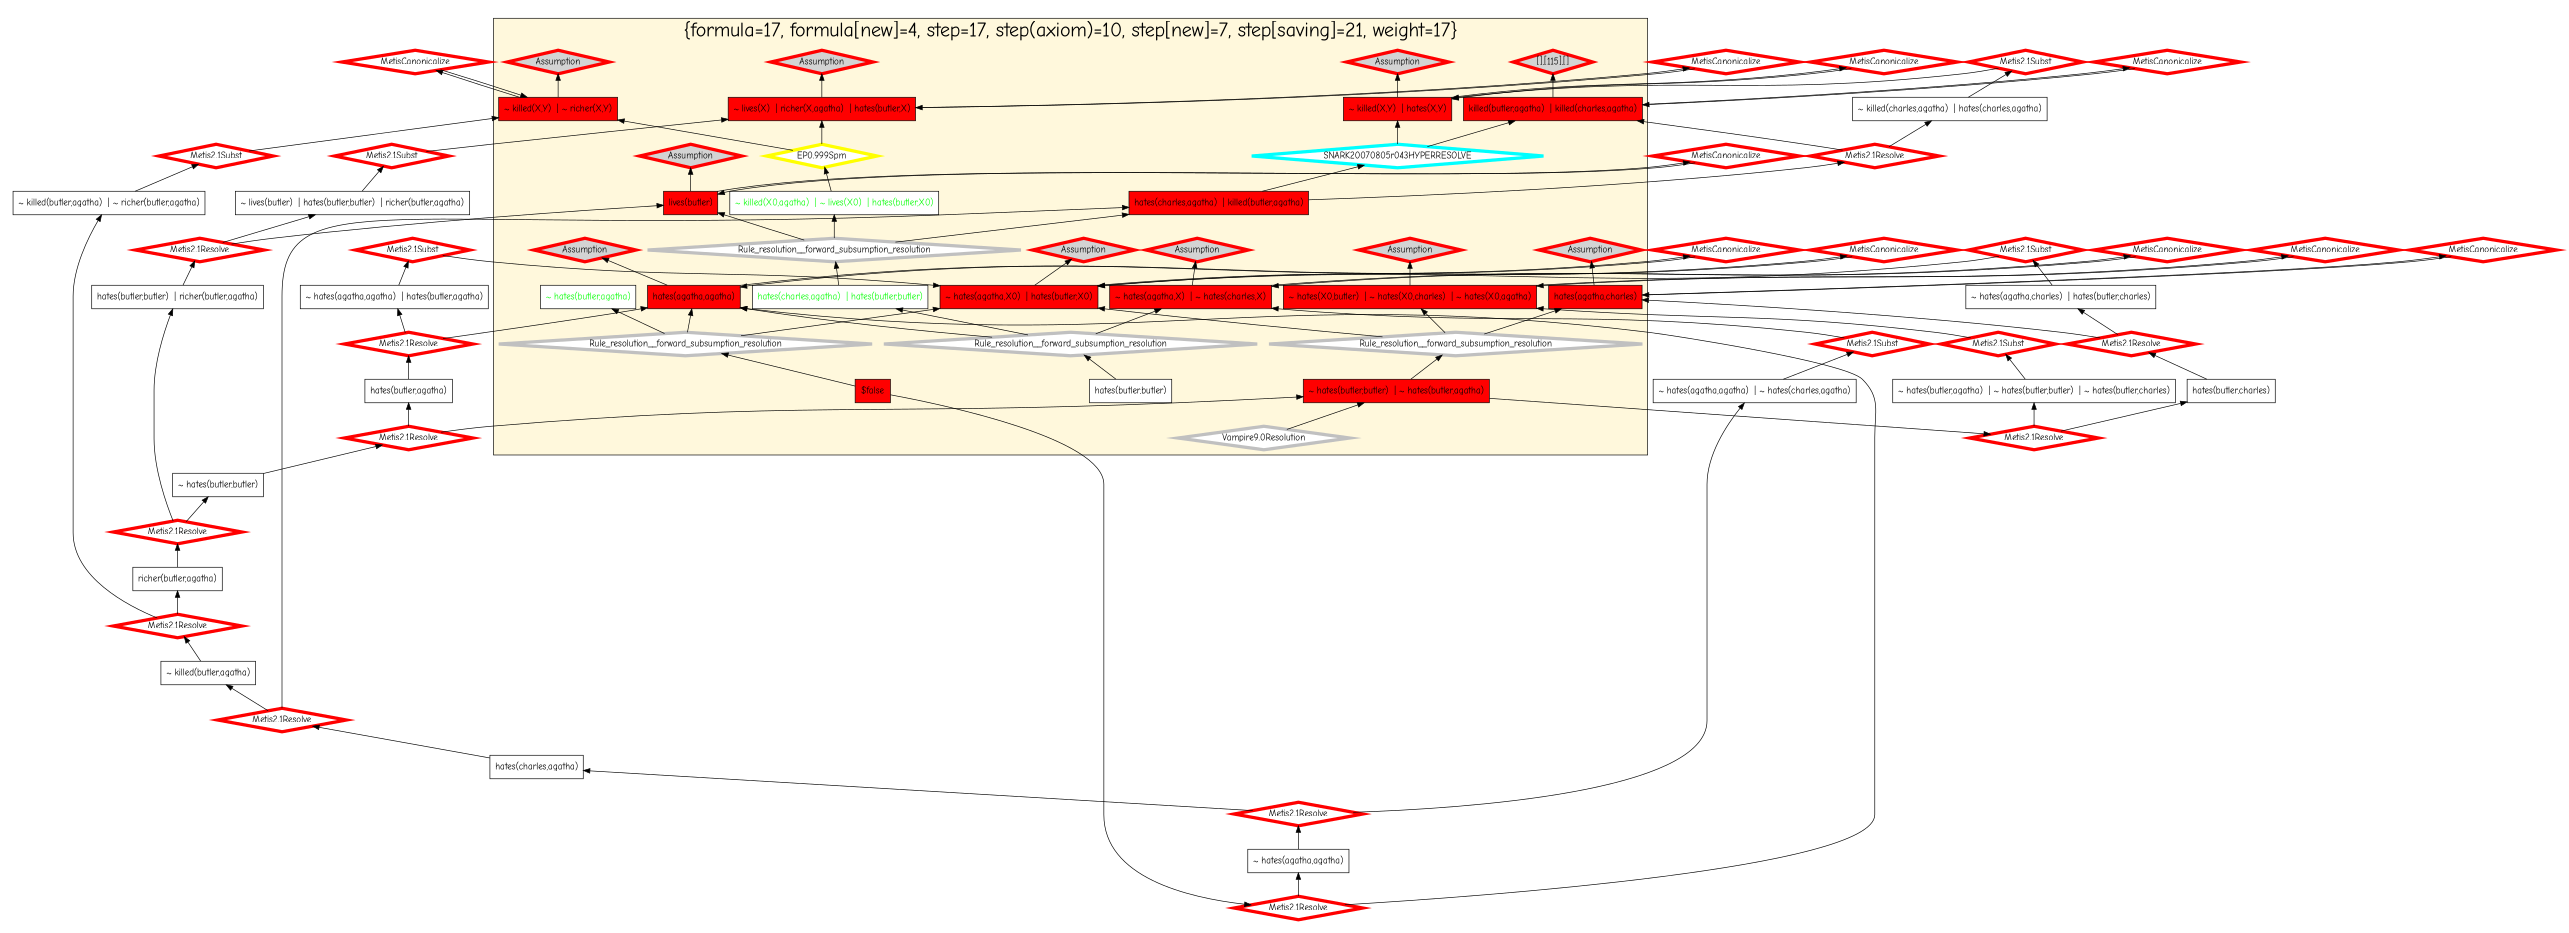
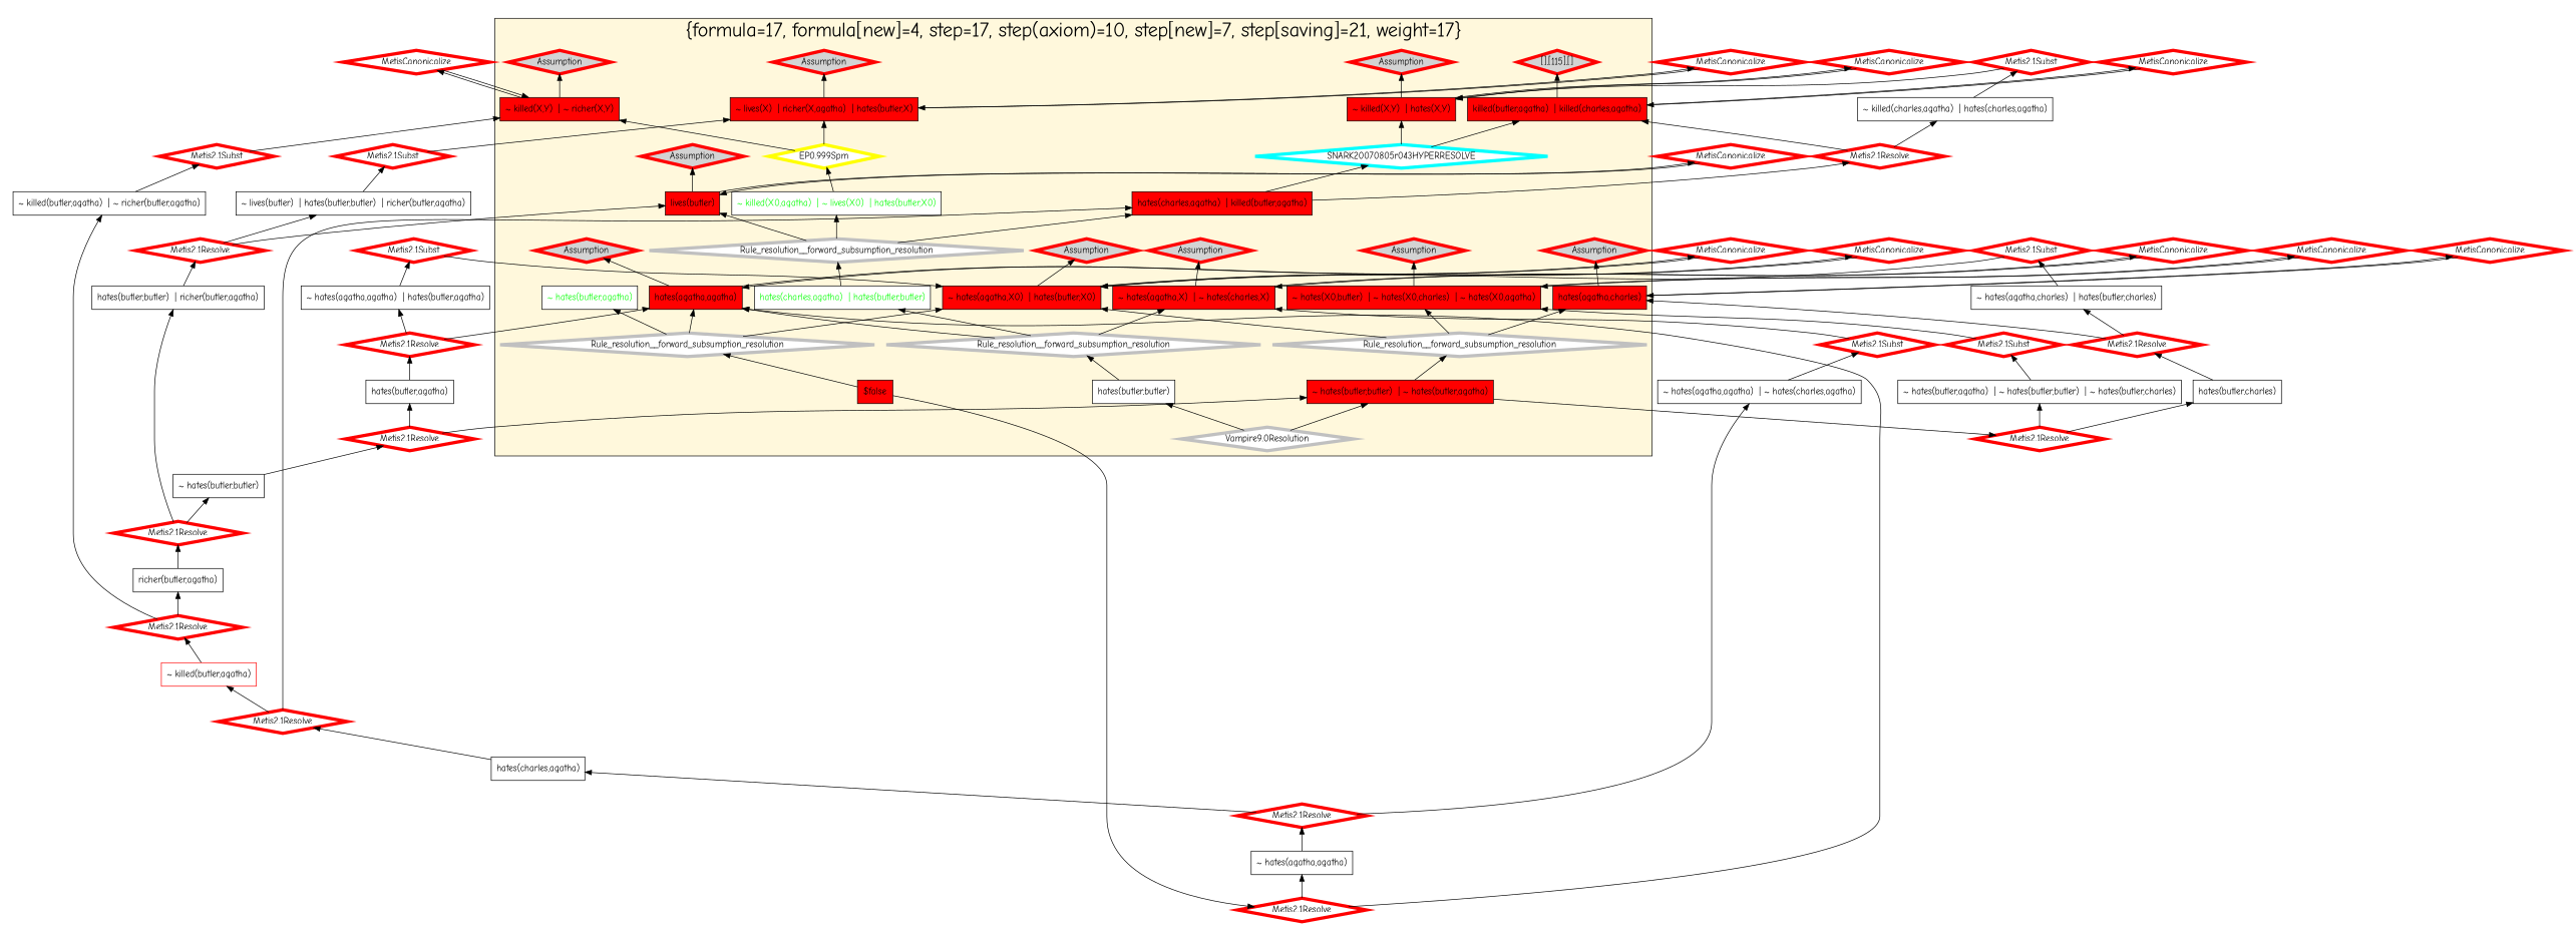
  digraph {
    fontname="Comic Neue"
    rankdir=BT
    node [color=red fillcolor=white fontname="Comic Neue" shape=diamond style=filled penwidth=5]
    edge [fontname="Comic Neue"]
    n1 [color=black fillcolor=red label="hates(charles,agatha)  | killed(butler,agatha)" shape=box penwidth=""]
    n2 [color=black fillcolor=red label="lives(butler)" shape=box penwidth=""]
    n3 [color=black fillcolor=red label="~ hates(X0,butler)  | ~ hates(X0,charles)  | ~ hates(X0,agatha)" shape=box penwidth=""]
    n4 [color=black fillcolor=red label="hates(agatha,charles)" shape=box penwidth=""]
    n5 [color=black fontcolor=green label="~ killed(X0,agatha)  | ~ lives(X0)  | hates(butler,X0)" shape=box penwidth=""]
    n6 [color=black fontcolor=green label="hates(charles,agatha)  | hates(butler,butler)" shape=box penwidth=""]
    n7 [color=black fillcolor=red label="~ hates(agatha,X0)  | hates(butler,X0)" shape=box penwidth=""]
    n8 [color=black fillcolor=red label="~ killed(X,Y)  | hates(X,Y)" shape=box penwidth=""]
    n9 [color=black fontcolor=black label="hates(butler,butler)" shape=box penwidth=""]
    n10 [color=black fillcolor=red label="~ lives(X)  | richer(X,agatha)  | hates(butler,X)" shape=box penwidth=""]
    n11 [color=black fillcolor=red label="~ hates(agatha,X)  | ~ hates(charles,X)" shape=box penwidth=""]
    n12 [color=black fillcolor=red label="killed(butler,agatha)  | killed(charles,agatha)" shape=box penwidth=""]
    n13 [color=black fillcolor=red label="$false" shape=box penwidth=""]
    n14 [color=black fontcolor=green label="~ hates(butler,agatha)" shape=box penwidth=""]
    n15 [color=black fillcolor=red label="~ hates(butler,butler)  | ~ hates(butler,agatha)" shape=box penwidth=""]
    n16 [color=black fillcolor=red label="hates(agatha,agatha)" shape=box penwidth=""]
    n17 [color=black fillcolor=red label="~ killed(X,Y)  | ~ richer(X,Y)" shape=box penwidth=""]
    n18 [color=yellow label="EP0.999Spm"]
    n19 [fillcolor=lightgrey label=Assumption]
    n20 [color=grey label=Rule_resolution__forward_subsumption_resolution]
    n21 [fillcolor=lightgrey label=Assumption]
    n22 [color=grey label=Rule_resolution__forward_subsumption_resolution]
    n23 [color=grey label=Rule_resolution__forward_subsumption_resolution]
    n24 [fillcolor=lightgrey label=Assumption]
    n25 [color=grey label=Rule_resolution__forward_subsumption_resolution]
    n26 [fillcolor=lightgrey label=Assumption]
    n27 [color=grey label="Vampire9.0Resolution"]
    n28 [fillcolor=lightgrey label=Assumption]
    n29 [fillcolor=lightgrey label=Assumption]
    n30 [fillcolor=lightgrey label=Assumption]
    n31 [color=cyan label=SNARK20070805r043HYPERRESOLVE]
    n32 [fillcolor=lightgrey label=Assumption]
    n33 [fillcolor=lightgrey label=Assumption]
    n34 [fillcolor=lightgrey label="[],[115],[]"]
    n35 [label="Metis2.1Resolve"]
    n36 [label=MetisCanonicalize]
    n37 [label=MetisCanonicalize]
    n38 [label=MetisCanonicalize]
    n39 [label=MetisCanonicalize]
    n40 [label=MetisCanonicalize]
    n41 [label=MetisCanonicalize]
    n42 [label=MetisCanonicalize]
    n43 [label=MetisCanonicalize]
    n44 [label="Metis2.1Resolve"]
    n45 [label="Metis2.1Resolve"]
    n46 [label=MetisCanonicalize]
    n47 [label=MetisCanonicalize]
    n48 [color=black label="~ killed(charles,agatha)  | hates(charles,agatha)" shape=box penwidth=""]
    n49 [color=black label="hates(butler,agatha)" shape=box penwidth=""]
    n50 [label="Metis2.1Resolve"]
    n51 [color=black label="~ hates(agatha,agatha)  | hates(butler,agatha)" shape=box penwidth=""]
    n52 [color=black label="hates(butler,charles)" shape=box penwidth=""]
    n53 [label="Metis2.1Resolve"]
    n54 [color=black label="~ hates(agatha,charles)  | hates(butler,charles)" shape=box penwidth=""]
    n55 [color=black label="~ hates(agatha,agatha)" shape=box penwidth=""]
    n56 [label="Metis2.1Resolve"]
    n57 [color=black label="hates(charles,agatha)" shape=box penwidth=""]
    n58 [color=black label="~ hates(agatha,agatha)  | ~ hates(charles,agatha)" shape=box penwidth=""]
    n59 [label="Metis2.1Subst"]
    n60 [label="Metis2.1Subst"]
    n61 [color=black label="hates(butler,butler)  | richer(butler,agatha)" shape=box penwidth=""]
    n62 [label="Metis2.1Resolve"]
    n63 [color=black label="~ lives(butler)  | hates(butler,butler)  | richer(butler,agatha)" shape=box penwidth=""]
    n64 [label="Metis2.1Resolve"]
-   n65 [color=black label="~ killed(butler,agatha)" shape=box penwidth=""]
+   n65 [label="~ killed(butler,agatha)" shape=box penwidth=""]
    n66 [label="Metis2.1Subst"]
    n67 [color=black label="~ hates(butler,agatha)  | ~ hates(butler,butler)  | ~ hates(butler,charles)" shape=box penwidth=""]
    n68 [label="Metis2.1Subst"]
    n69 [color=black label="richer(butler,agatha)" shape=box penwidth=""]
    n70 [label="Metis2.1Resolve"]
    n71 [color=black label="~ hates(butler,butler)" shape=box penwidth=""]
    n72 [label="Metis2.1Subst"]
    n73 [label="Metis2.1Subst"]
    n74 [label="Metis2.1Resolve"]
    n75 [color=black label="~ killed(butler,agatha)  | ~ richer(butler,agatha)" shape=box penwidth=""]
    n76 [label="Metis2.1Subst"]
    n77 [label="Metis2.1Resolve"]
    subgraph cluster_1 {
      fillcolor=cornsilk
      fontsize=30
      label="{formula=17, formula[new]=4, step=17, step(axiom)=10, step[new]=7, step[saving]=21, weight=17}"
      labelloc=b
      style=filled
      n1
      n2
      n3
      n4
      n5
      n6
      n7
      n8
      n9
      n10
      n11
      n12
      n13
      n14
      n15
      n16
      n17
      n18
      n19
      n20
      n21
      n22
      n23
      n24
      n25
      n26
      n27
      n28
      n29
      n30
      n31
      n32
      n33
      n34
    }
    n1 -> n31
    n1 -> n35
    n2 -> n19
    n2 -> n36
    n3 -> n30
    n3 -> n37
    n4 -> n28
    n4 -> n38
    n5 -> n18
    n6 -> n20
    n7 -> n26
    n7 -> n39
    n8 -> n21
    n8 -> n40
    n9 -> n25
    n10 -> n24
    n10 -> n41
    n11 -> n32
    n11 -> n42
    n12 -> n34
    n12 -> n43
    n13 -> n23
    n13 -> n44
    n15 -> n22
    n15 -> n45
    n16 -> n33
    n16 -> n46
    n17 -> n29
    n17 -> n47
    n18 -> n10
    n18 -> n17
    n20 -> n1
    n20 -> n2
    n20 -> n5
    n22 -> n3
    n22 -> n4
    n22 -> n7
    n23 -> n7
    n23 -> n14
    n23 -> n16
    n25 -> n6
    n25 -> n11
    n25 -> n16
+   n27 -> n9
    n27 -> n15
    n31 -> n8
    n31 -> n12
    n35 -> n12
    n35 -> n48
    n36 -> n2
    n37 -> n3
    n38 -> n4
    n39 -> n7
    n40 -> n8
    n41 -> n10
    n42 -> n11
    n43 -> n12
    n44 -> n16
    n44 -> n55
    n45 -> n52
    n45 -> n67
    n46 -> n16
    n47 -> n17
    n48 -> n59
    n49 -> n50
    n50 -> n16
    n50 -> n51
    n51 -> n60
    n52 -> n53
    n53 -> n4
    n53 -> n54
    n54 -> n73
    n55 -> n56
    n56 -> n57
    n56 -> n58
    n57 -> n64
    n58 -> n72
    n59 -> n8
    n60 -> n7
    n61 -> n62
    n62 -> n2
    n62 -> n63
    n63 -> n66
    n64 -> n1
    n64 -> n65
    n65 -> n74
    n66 -> n10
    n67 -> n68
    n68 -> n3
    n69 -> n70
    n70 -> n61
    n70 -> n71
    n71 -> n77
    n72 -> n11
    n73 -> n7
    n74 -> n69
    n74 -> n75
    n75 -> n76
    n76 -> n17
    n77 -> n15
    n77 -> n49
  }
